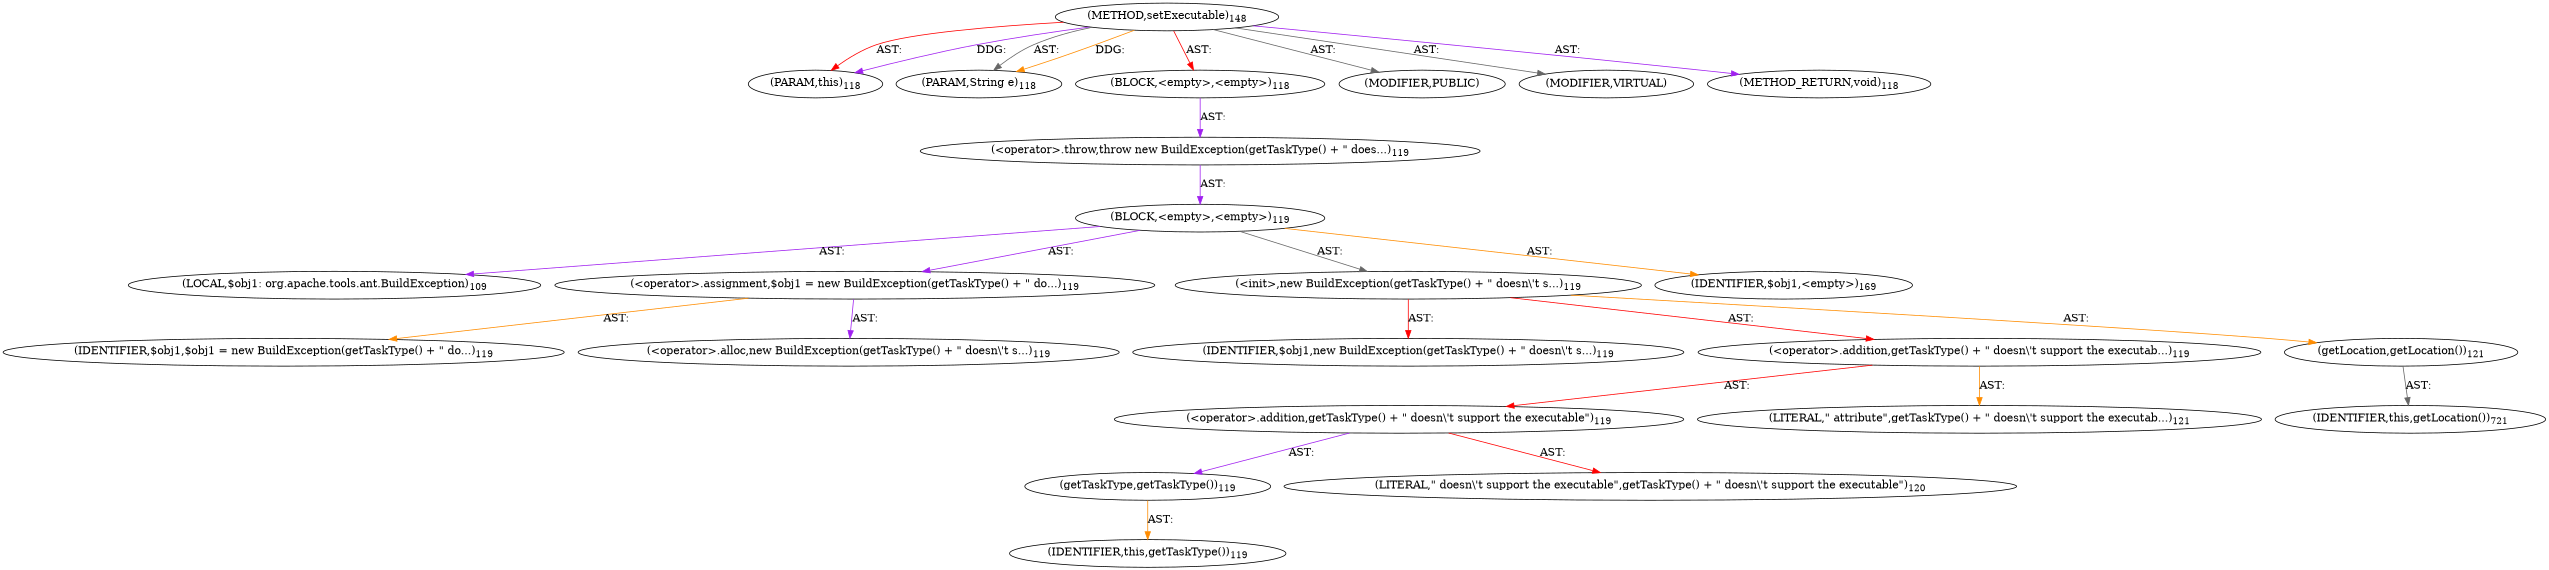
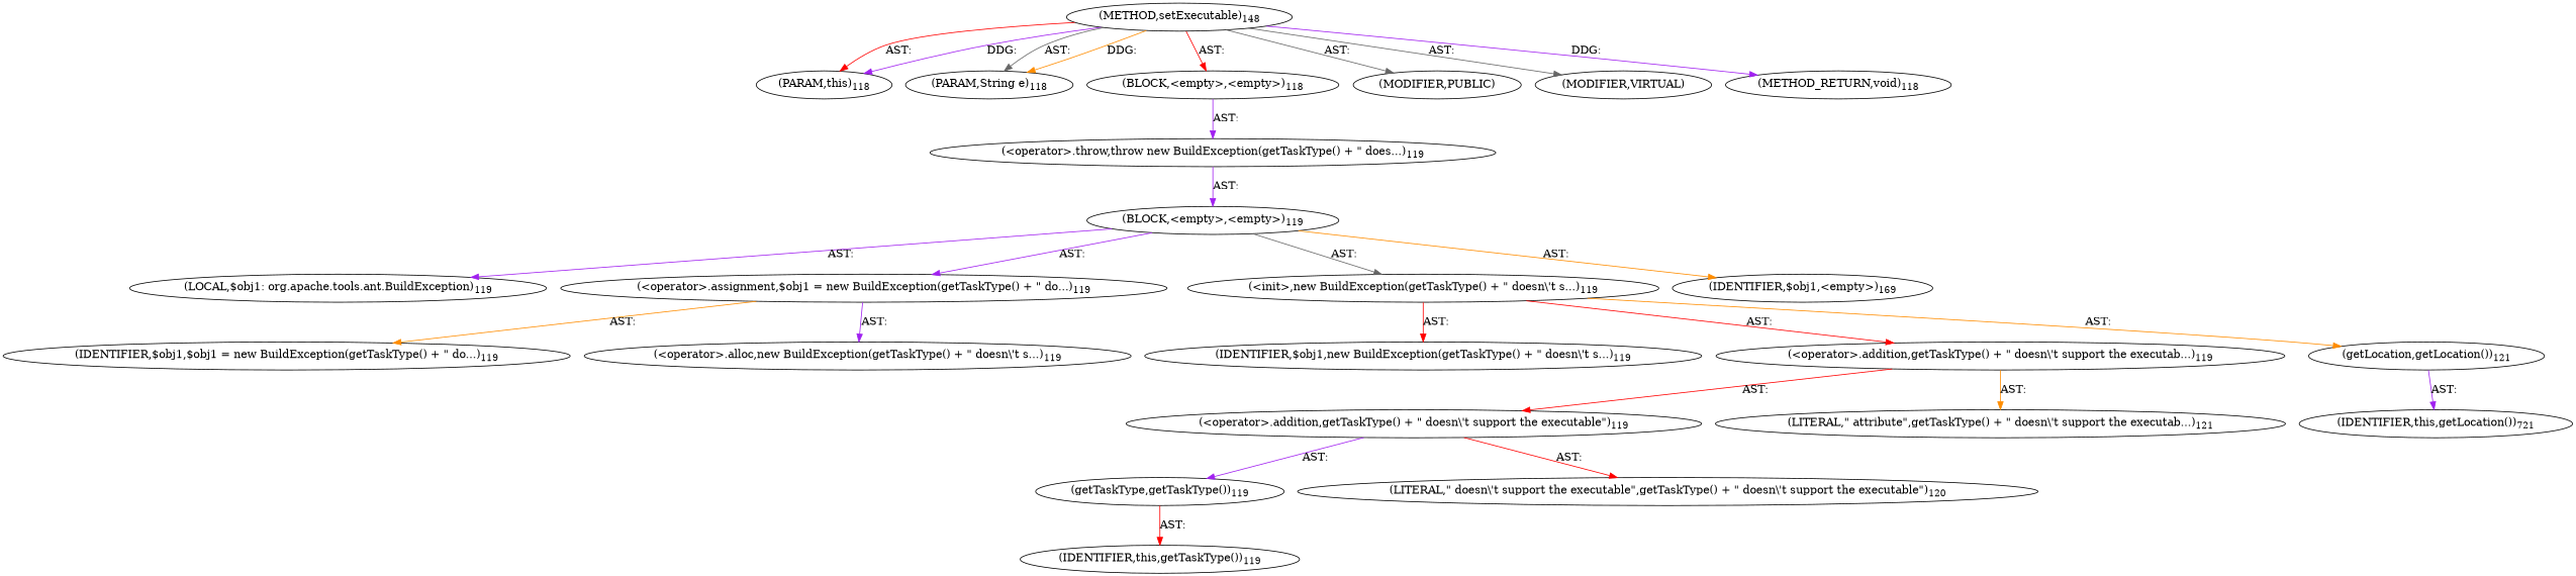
  digraph {
    edge [color=purple]
    n1 [label=<(METHOD,setExecutable)<SUB>148</SUB>>]
    n2 [label=<(PARAM,this)<SUB>118</SUB>>]
    n3 [label=<(PARAM,String e)<SUB>118</SUB>>]
    n4 [label=<(BLOCK,&lt;empty&gt;,&lt;empty&gt;)<SUB>118</SUB>>]
    n5 [label=<(MODIFIER,PUBLIC)>]
    n6 [label=<(MODIFIER,VIRTUAL)>]
    n7 [label=<(METHOD_RETURN,void)<SUB>118</SUB>>]
    n8 [label=<(&lt;operator&gt;.throw,throw new BuildException(getTaskType() + &quot; does...)<SUB>119</SUB>>]
    n9 [label=<(BLOCK,&lt;empty&gt;,&lt;empty&gt;)<SUB>119</SUB>>]
-   n10 [label=<(LOCAL,$obj1: org.apache.tools.ant.BuildException)<SUB>109</SUB>>]
+   n10 [label=<(LOCAL,$obj1: org.apache.tools.ant.BuildException)<SUB>119</SUB>>]
    n11 [label=<(&lt;operator&gt;.assignment,$obj1 = new BuildException(getTaskType() + &quot; do...)<SUB>119</SUB>>]
    n12 [label=<(&lt;init&gt;,new BuildException(getTaskType() + &quot; doesn\'t s...)<SUB>119</SUB>>]
    n13 [label=<(IDENTIFIER,$obj1,&lt;empty&gt;)<SUB>169</SUB>>]
    n14 [label=<(IDENTIFIER,$obj1,$obj1 = new BuildException(getTaskType() + &quot; do...)<SUB>119</SUB>>]
    n15 [label=<(&lt;operator&gt;.alloc,new BuildException(getTaskType() + &quot; doesn\'t s...)<SUB>119</SUB>>]
    n16 [label=<(IDENTIFIER,$obj1,new BuildException(getTaskType() + &quot; doesn\'t s...)<SUB>119</SUB>>]
    n17 [label=<(&lt;operator&gt;.addition,getTaskType() + &quot; doesn\'t support the executab...)<SUB>119</SUB>>]
    n18 [label=<(getLocation,getLocation())<SUB>121</SUB>>]
    n19 [label=<(&lt;operator&gt;.addition,getTaskType() + &quot; doesn\'t support the executable&quot;)<SUB>119</SUB>>]
    n20 [label=<(LITERAL,&quot; attribute&quot;,getTaskType() + &quot; doesn\'t support the executab...)<SUB>121</SUB>>]
    n21 [label=<(IDENTIFIER,this,getLocation())<SUB>721</SUB>>]
    n22 [label=<(getTaskType,getTaskType())<SUB>119</SUB>>]
    n23 [label=<(LITERAL,&quot; doesn\'t support the executable&quot;,getTaskType() + &quot; doesn\'t support the executable&quot;)<SUB>120</SUB>>]
    n24 [label=<(IDENTIFIER,this,getTaskType())<SUB>119</SUB>>]
    n1 -> n2 [color=red label="AST: "]
    n1 -> n2 [label="DDG: "]
    n1 -> n3 [color=gray40 label="AST: "]
    n1 -> n3 [color=darkorange label="DDG: "]
    n1 -> n4 [color=red label="AST: "]
    n1 -> n5 [color=gray40 label="AST: "]
    n1 -> n6 [color=gray40 label="AST: "]
-   n1 -> n7 [label="AST: "]
+   n1 -> n7 [label="DDG: "]
    n4 -> n8 [label="AST: "]
    n8 -> n9 [label="AST: "]
    n9 -> n10 [label="AST: "]
    n9 -> n11 [label="AST: "]
    n9 -> n12 [color=gray40 label="AST: "]
    n9 -> n13 [color=darkorange label="AST: "]
    n11 -> n14 [color=darkorange label="AST: "]
    n11 -> n15 [label="AST: "]
    n12 -> n16 [color=red label="AST: "]
    n12 -> n17 [color=red label="AST: "]
    n12 -> n18 [color=darkorange label="AST: "]
    n17 -> n19 [color=red label="AST: "]
    n17 -> n20 [color=darkorange label="AST: "]
-   n18 -> n21 [color=gray40 label="AST: "]
+   n18 -> n21 [label="AST: "]
    n19 -> n22 [label="AST: "]
    n19 -> n23 [color=red label="AST: "]
-   n22 -> n24 [color=darkorange label="AST: "]
+   n22 -> n24 [color=red label="AST: "]
  }
